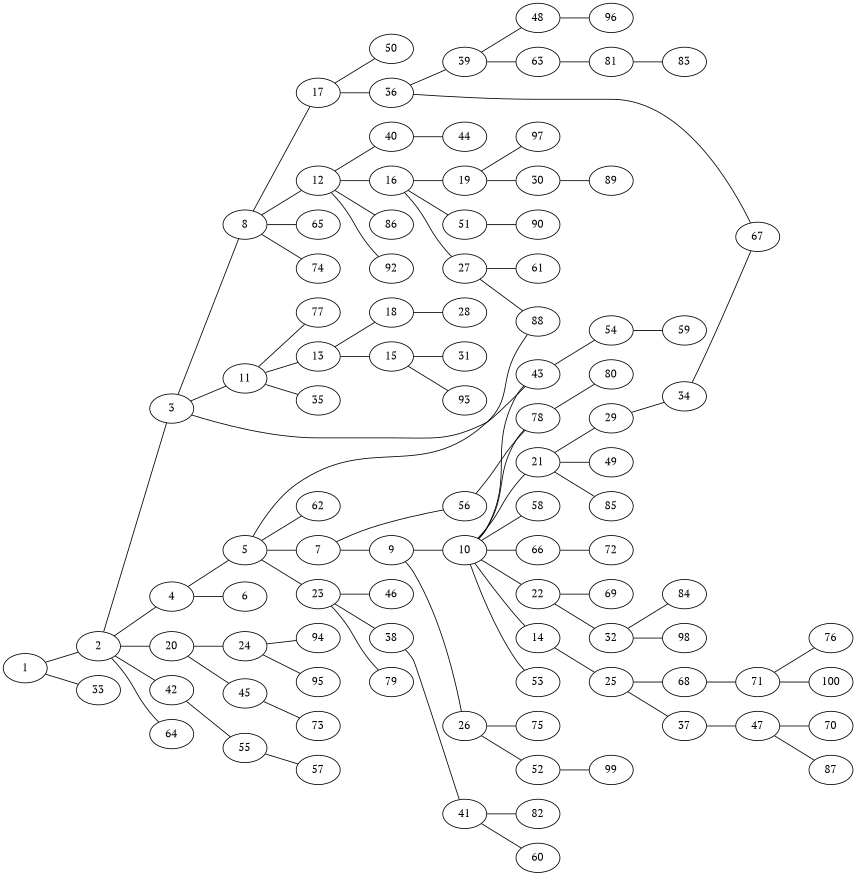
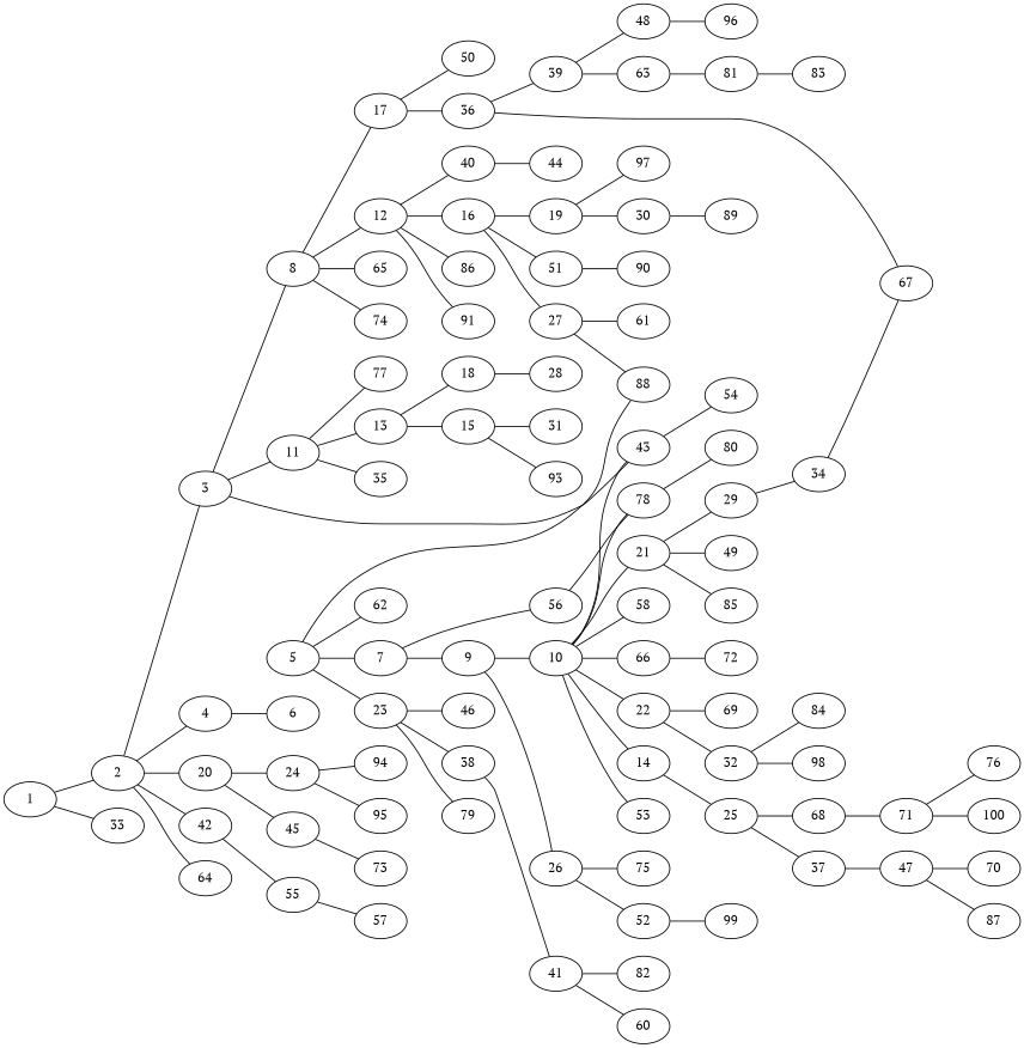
  graph {
    fontname="PT Serif"
    rankdir=LR
    node [fontname="PT Serif"]
    edge [fontname="PT Serif"]
    1
    2
    33
    3
    4
    20
    42
    64
    8
    11
    43
    5
    6
    24
    45
    55
    12
    17
    65
    74
    13
    35
    77
    54
    7
    23
    62
    88
    94
    95
    73
    57
    16
    40
    86
-   91 [label=92]
+   91
    36
    50
    15
    18
-   59
    9
    56
    38
    46
    79
    10
    26
    78
    41
    14
    21
    22
    53
    58
    66
    52
    75
    80
    19
    27
    51
    44
    67
    39
    25
    29
    49
    85
    32
    69
    72
    99
    37
    68
    34
    84
    98
    31
    93
    28
    30
    97
    61
    90
    47
    71
    89
    48
    63
    60
    82
    70
    87
    76
    100
    96
    81
    83
    1 -- 2
    1 -- 33
    2 -- 3
    2 -- 4
    2 -- 20
    2 -- 42
    2 -- 64
    3 -- 8
    3 -- 11
    3 -- 43
-   4 -- 5
    4 -- 6
    20 -- 24
    20 -- 45
    42 -- 55
    8 -- 12
    8 -- 17
    8 -- 65
    8 -- 74
    11 -- 13
    11 -- 35
    11 -- 77
    43 -- 54
    5 -- 7
    5 -- 23
    5 -- 62
    5 -- 88
    24 -- 94
    24 -- 95
    45 -- 73
    55 -- 57
    12 -- 16
    12 -- 40
    12 -- 86
    12 -- 91
    17 -- 36
    17 -- 50
    13 -- 15
    13 -- 18
-   54 -- 59
    7 -- 9
    7 -- 56
    23 -- 38
    23 -- 46
    23 -- 79
    16 -- 19
    16 -- 27
    16 -- 51
    40 -- 44
    36 -- 67
    36 -- 39
    15 -- 31
    15 -- 93
    18 -- 28
    9 -- 10
    9 -- 26
    56 -- 78
    38 -- 41
    10 -- 43
    10 -- 78
    10 -- 14
    10 -- 21
    10 -- 22
    10 -- 53
    10 -- 58
    10 -- 66
    26 -- 52
    26 -- 75
    78 -- 80
    41 -- 60
    41 -- 82
    14 -- 25
    21 -- 29
    21 -- 49
    21 -- 85
    22 -- 32
    22 -- 69
    66 -- 72
    52 -- 99
    19 -- 30
    19 -- 97
    27 -- 88
    27 -- 61
    51 -- 90
    39 -- 48
    39 -- 63
    25 -- 37
    25 -- 68
    29 -- 34
    32 -- 84
    32 -- 98
    37 -- 47
    68 -- 71
    34 -- 67
    30 -- 89
    47 -- 70
    47 -- 87
    71 -- 76
    71 -- 100
    48 -- 96
    63 -- 81
    81 -- 83
  }
